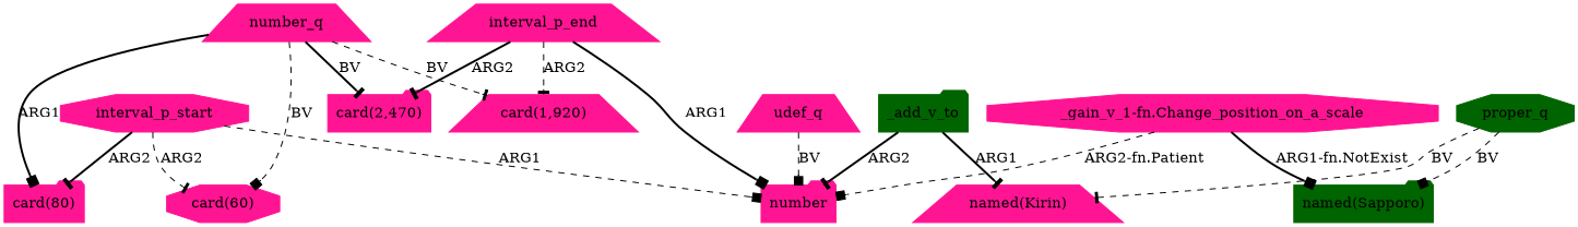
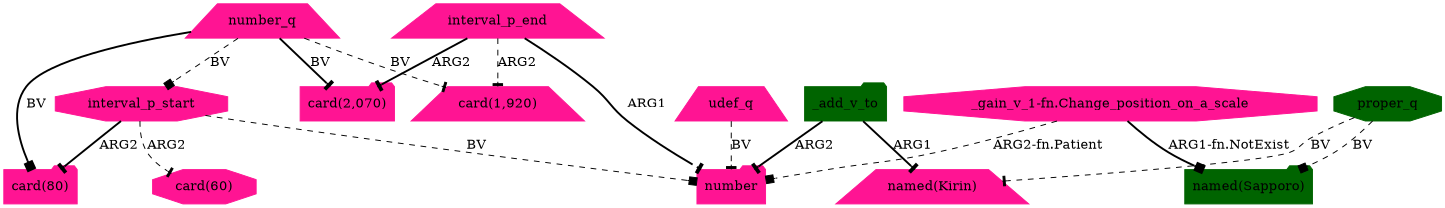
  digraph {
    node [color=deeppink shape=folder style=filled]
    edge [arrowhead=tee style=dashed]
    interval_p_start [shape=octagon]
    "card(60)" [shape=octagon]
    "card(80)"
    n4 [label=number]
    number_q [shape=trapezium]
-   "card(2,070)" [label="card(2,470)"]
+   "card(2,070)"
    "card(1,920)" [shape=trapezium]
    interval_p_end [shape=trapezium]
    _add_v_to [color=darkgreen]
    "named(Kirin)" [shape=trapezium]
    "_gain_v_1-fn.Change_position_on_a_scale" [shape=octagon]
    "named(Sapporo)" [color=darkgreen]
    proper_q [color=darkgreen shape=octagon]
    udef_q [shape=trapezium]
    interval_p_start -> "card(60)" [label=ARG2]
    interval_p_start -> "card(80)" [label=ARG2 style=bold]
-   interval_p_start -> n4 [arrowhead=box label=ARG1]
-   number_q -> "card(60)" [arrowhead=box label=BV]
-   number_q -> "card(80)" [arrowhead=box label=ARG1 style=bold]
+   interval_p_start -> n4 [arrowhead=box label=BV]
+   number_q -> interval_p_start [arrowhead=box label=BV]
+   number_q -> "card(80)" [arrowhead=box label=BV style=bold]
    number_q -> "card(2,070)" [label=BV style=bold]
    number_q -> "card(1,920)" [label=BV]
-   interval_p_end -> n4 [arrowhead=box label=ARG1 style=bold]
+   interval_p_end -> n4 [label=ARG1 style=bold]
    interval_p_end -> "card(2,070)" [label=ARG2 style=bold]
    interval_p_end -> "card(1,920)" [label=ARG2]
    _add_v_to -> n4 [label=ARG2 style=bold]
    _add_v_to -> "named(Kirin)" [label=ARG1 style=bold]
    "_gain_v_1-fn.Change_position_on_a_scale" -> n4 [arrowhead=box label="ARG2-fn.Patient"]
    "_gain_v_1-fn.Change_position_on_a_scale" -> "named(Sapporo)" [arrowhead=box label="ARG1-fn.NotExist" style=bold]
    proper_q -> "named(Kirin)" [label=BV]
    proper_q -> "named(Sapporo)" [arrowhead=box label=BV]
-   udef_q -> n4 [arrowhead=box label=BV]
+   udef_q -> n4 [label=BV]
  }
